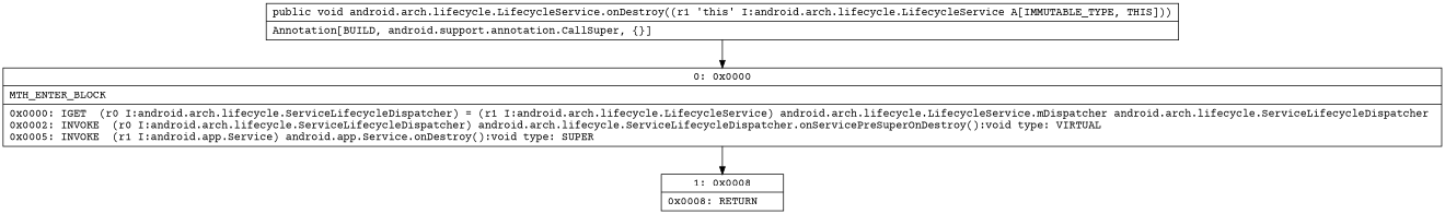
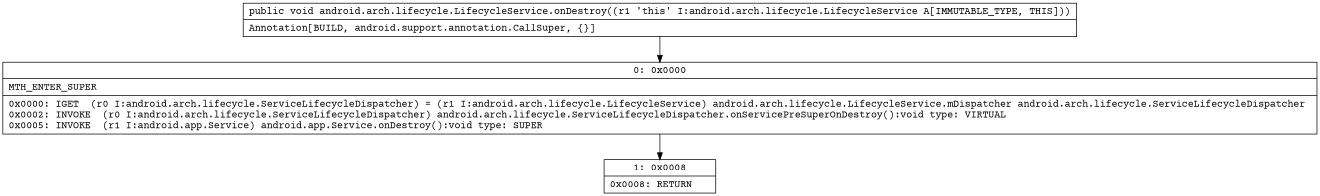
  digraph {
    fontname="Courier Prime"
    node [shape=record fontname="Courier Prime"]
    edge [fontname="Courier Prime"]
-   n1 [label="{0\:\ 0x0000|MTH_ENTER_BLOCK\l|0x0000: IGET  (r0 I:android.arch.lifecycle.ServiceLifecycleDispatcher) = (r1 I:android.arch.lifecycle.LifecycleService) android.arch.lifecycle.LifecycleService.mDispatcher android.arch.lifecycle.ServiceLifecycleDispatcher \l0x0002: INVOKE  (r0 I:android.arch.lifecycle.ServiceLifecycleDispatcher) android.arch.lifecycle.ServiceLifecycleDispatcher.onServicePreSuperOnDestroy():void type: VIRTUAL \l0x0005: INVOKE  (r1 I:android.app.Service) android.app.Service.onDestroy():void type: SUPER \l}"]
+   n1 [label="{0\:\ 0x0000|MTH_ENTER_SUPER\l|0x0000: IGET  (r0 I:android.arch.lifecycle.ServiceLifecycleDispatcher) = (r1 I:android.arch.lifecycle.LifecycleService) android.arch.lifecycle.LifecycleService.mDispatcher android.arch.lifecycle.ServiceLifecycleDispatcher \l0x0002: INVOKE  (r0 I:android.arch.lifecycle.ServiceLifecycleDispatcher) android.arch.lifecycle.ServiceLifecycleDispatcher.onServicePreSuperOnDestroy():void type: VIRTUAL \l0x0005: INVOKE  (r1 I:android.app.Service) android.app.Service.onDestroy():void type: SUPER \l}"]
    n2 [label="{1\:\ 0x0008|0x0008: RETURN   \l}"]
    n3 [label="{public void android.arch.lifecycle.LifecycleService.onDestroy((r1 'this' I:android.arch.lifecycle.LifecycleService A[IMMUTABLE_TYPE, THIS]))  | Annotation[BUILD, android.support.annotation.CallSuper, \{\}]\l}"]
    n1 -> n2
    n3 -> n1
  }
